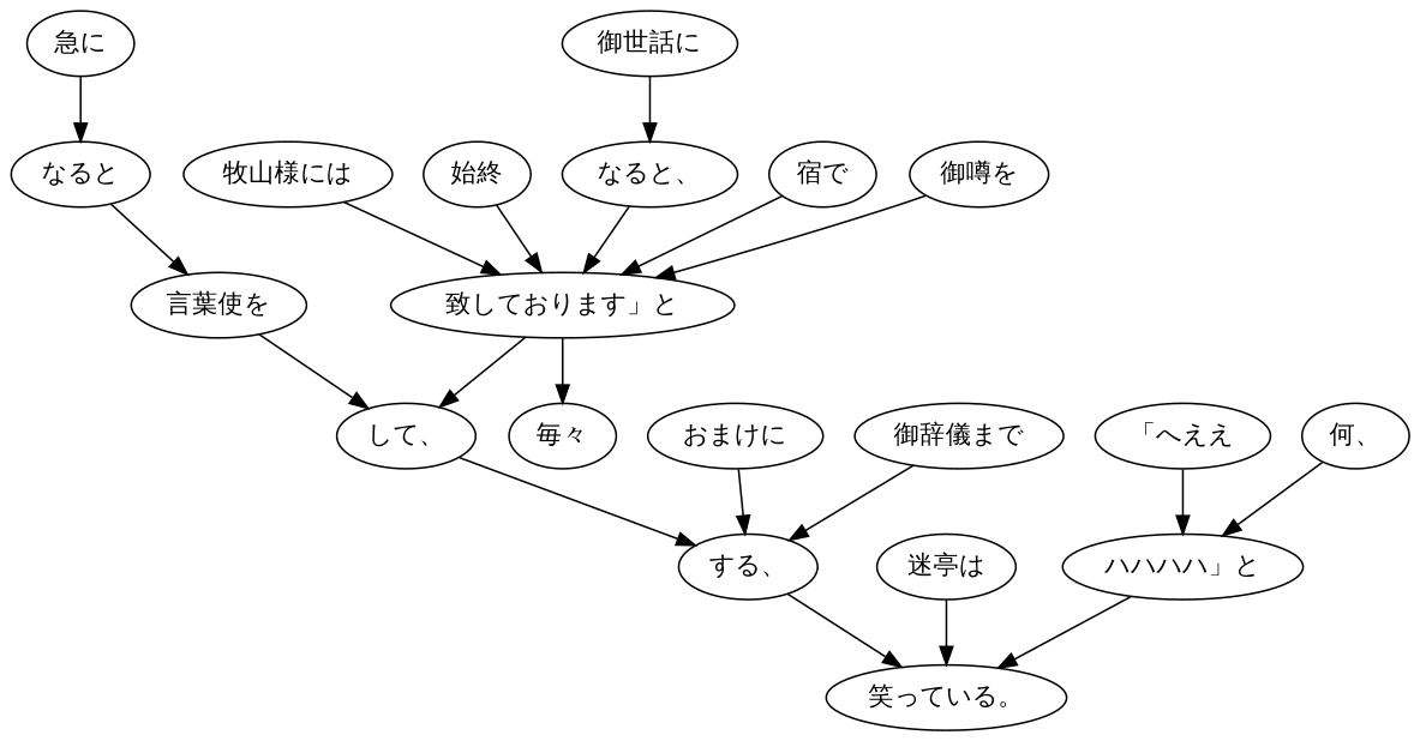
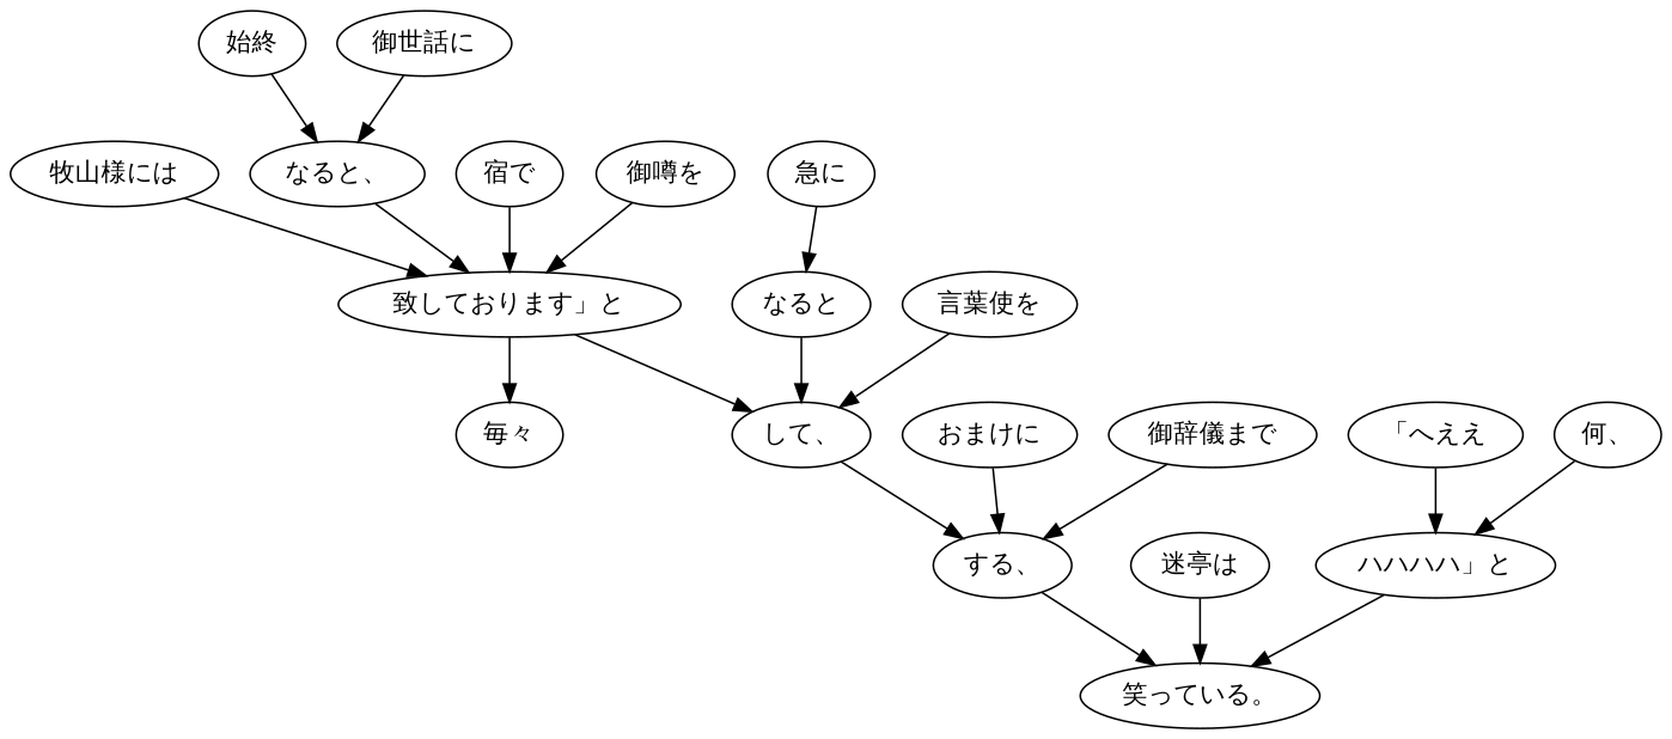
  digraph {
    n1 [label="牧山様には"]
    n2 [label="致しております」と"]
    n3 [label="毎々"]
    n4 [label="して、"]
    n5 [label="始終"]
    n6 [label="なると、"]
    n7 [label="御世話に"]
    n8 [label="宿で"]
    n9 [label="御噂を"]
    n10 [label="する、"]
    n11 [label="急に"]
    n12 [label="なると"]
    n13 [label="言葉使を"]
    n14 [label="笑っている。"]
    n15 [label="おまけに"]
    n16 [label="御辞儀まで"]
    n17 [label="迷亭は"]
    n18 [label="「へええ"]
    n19 [label="ハハハハ」と"]
    n20 [label="何、"]
    n1 -> n2
    n2 -> n3
    n2 -> n4
    n4 -> n10
-   n5 -> n2
+   n5 -> n6
    n6 -> n2
    n7 -> n6
    n8 -> n2
    n9 -> n2
    n10 -> n14
    n11 -> n12
-   n12 -> n13
+   n12 -> n4
    n13 -> n4
    n15 -> n10
    n16 -> n10
    n17 -> n14
    n18 -> n19
    n19 -> n14
    n20 -> n19
  }
